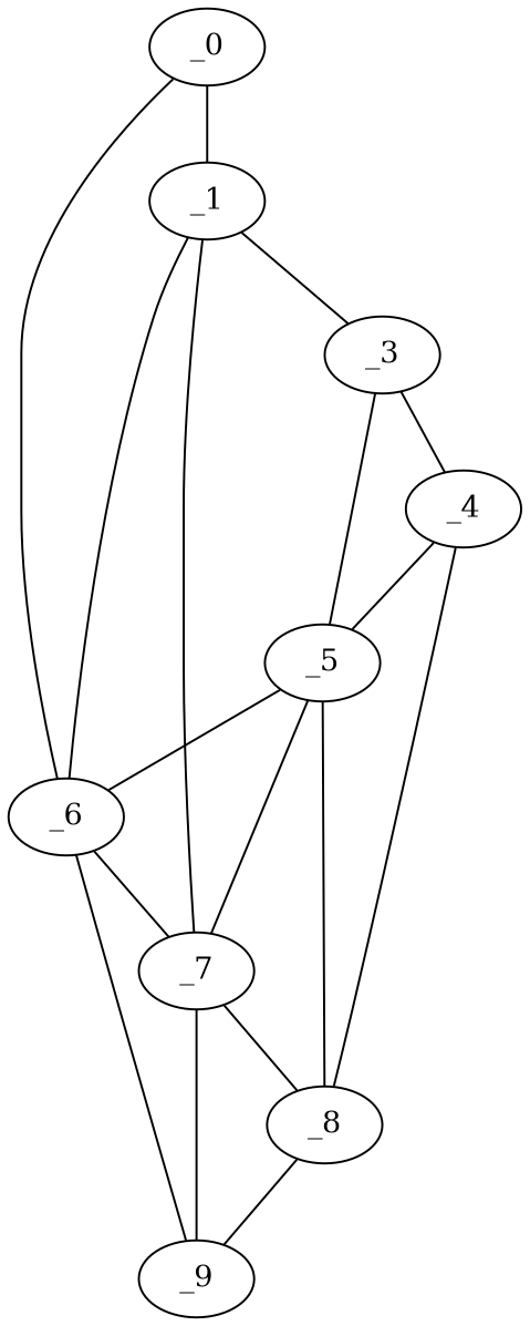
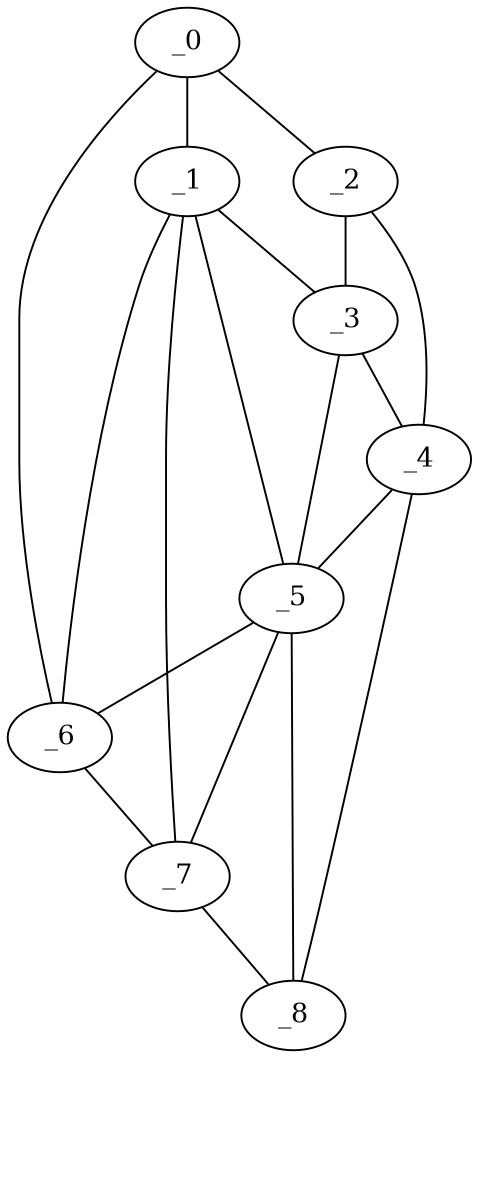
  graph {
    node [y=29]
    edge [valence=2]
    _0 [x=33]
    _1 [x=43]
+   _2 [x=45 y=23]
    _6 [x=107 y=105]
    _3 [x=68 y=31]
    _5 [x=75 y=34]
    _7 [x=109 y=99]
    _4 [x=74 y=26]
-   _9 [x=126 y=90]
    _8 [x=123 y=46]
    _0 -- _1
+   _0 -- _2 [valence=1]
    _0 -- _6 [valence=1]
    _1 -- _6 [valence=1]
    _1 -- _3
+   _1 -- _5
    _1 -- _7
+   _2 -- _3
+   _2 -- _4 [valence=1]
    _6 -- _7 [valence=1]
-   _6 -- _9 [valence=1]
    _3 -- _5
    _3 -- _4
    _5 -- _6
    _5 -- _7 [valence=1]
    _5 -- _8
-   _7 -- _9
    _7 -- _8
    _4 -- _5 [valence=1]
    _4 -- _8 [valence=1]
-   _8 -- _9 [valence=1]
  }
